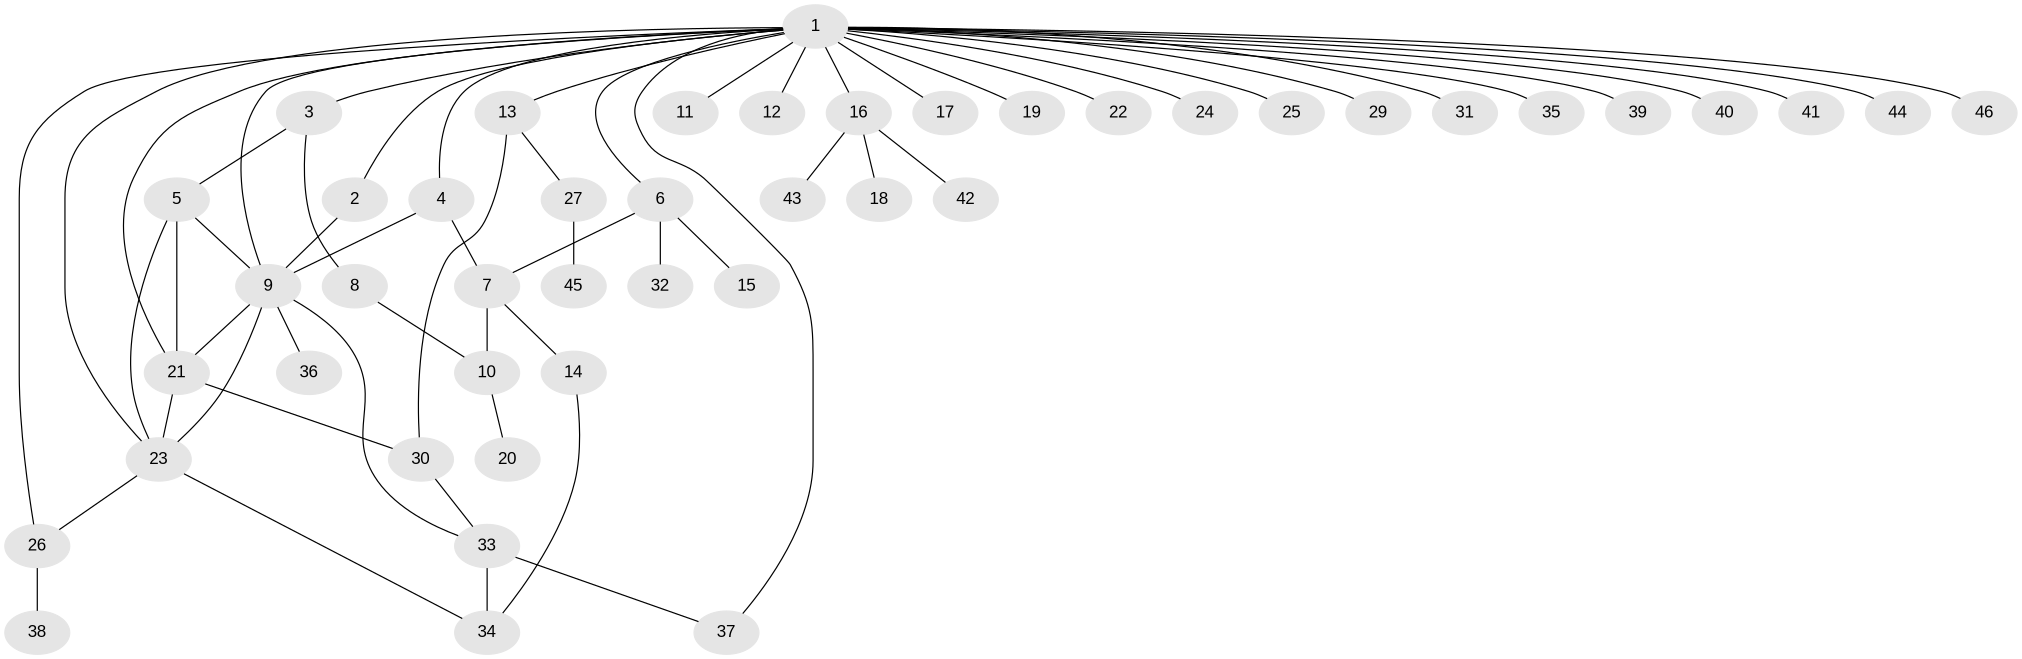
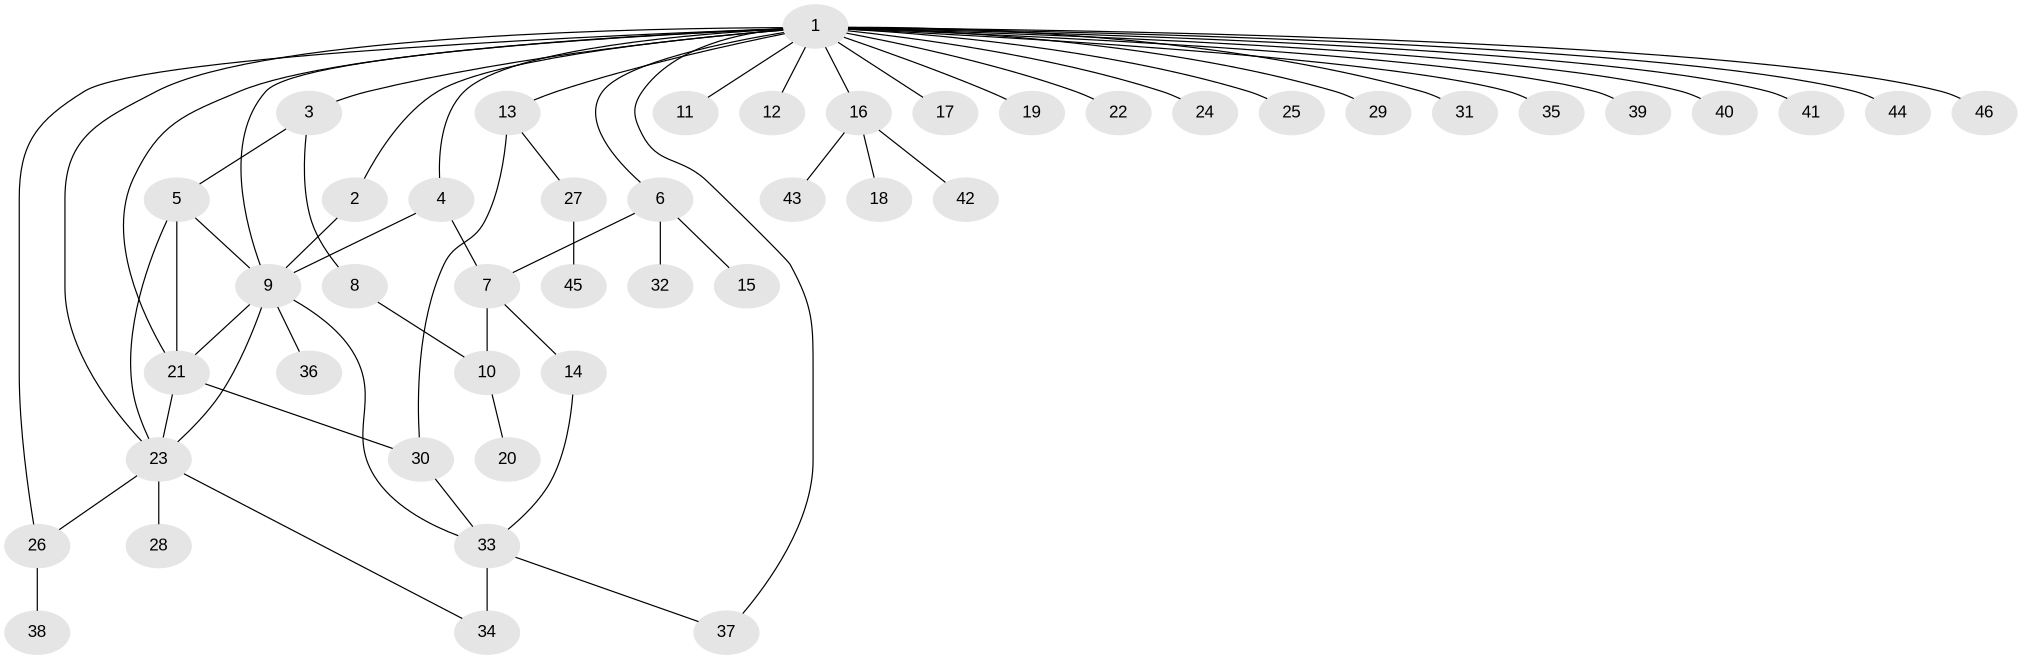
  graph {
    fontname="Liberation Sans"
    node [color=gray90 fontname="Liberation Sans" style=filled]
    edge [fontname="Liberation Sans" weight=1.0]
    1
    2
    3
    4
    6
    9
    11
    12
    13
    16
    17
    19
    21
    22
    23
    24
    25
    26
    29
    31
    35
    37
    39
    40
    41
    44
    46
    5
    8
    7
    15
    32
    33
    36
    27
    30
    43
    18
    42
    34
+   28
    38
    10
    14
    20
    45
    1 -- 2
    1 -- 3
    1 -- 4 [weight=2.0]
    1 -- 6
    1 -- 9 [weight=2.0]
    1 -- 11
    1 -- 12
    1 -- 13
    1 -- 16
    1 -- 17
    1 -- 19
    1 -- 21
    1 -- 22
    1 -- 23
    1 -- 24
    1 -- 25
    1 -- 26
    1 -- 29
    1 -- 31
    1 -- 35
    1 -- 37
    1 -- 39
    1 -- 40
    1 -- 41
    1 -- 44
    1 -- 46
    2 -- 9
    3 -- 5
    3 -- 8
    4 -- 9 [weight=3.0]
    4 -- 7
    6 -- 7
    6 -- 15
    6 -- 32
    9 -- 21
    9 -- 23
    9 -- 33
    9 -- 36
    13 -- 27
    13 -- 30
    16 -- 43
    16 -- 18
    16 -- 42
    21 -- 23
    21 -- 30
    23 -- 26
    23 -- 34
+   23 -- 28 [weight=2.0]
    26 -- 38
    5 -- 9
    5 -- 21
    5 -- 23
    8 -- 10
    7 -- 10
    7 -- 14 [weight=3.0]
    33 -- 37
    33 -- 34
    27 -- 45
    30 -- 33
    10 -- 20
-   14 -- 34
+   14 -- 33
  }
